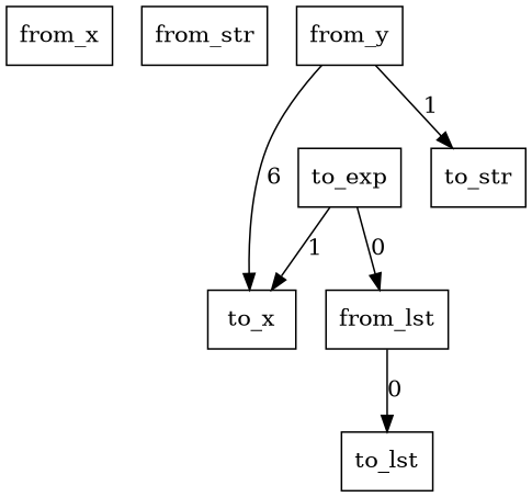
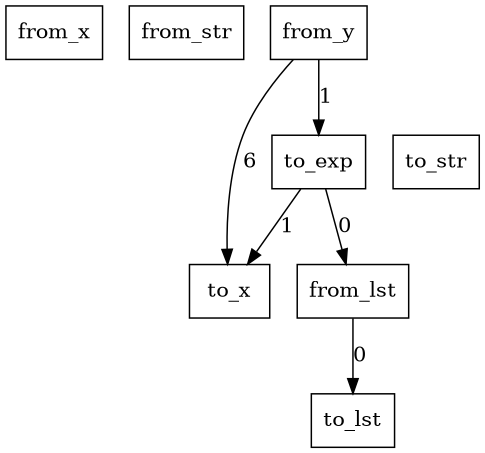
  digraph {
    rankdir=TB
    node [fillcolor=white shape=box style=filled]
    n1 [label=<from_x>]
    n2 [label=<from_str>]
    n3 [label=<from_lst>]
    n4 [label=<to_lst>]
    n5 [label=<from_y>]
    n6 [label=<to_x>]
    n7 [label=<to_exp>]
    n8 [label=<to_str>]
    n3 -> n4 [label=0]
    n5 -> n6 [label=6]
-   n5 -> n8 [label=1]
+   n5 -> n7 [label=1]
    n7 -> n3 [label=0]
    n7 -> n6 [label=1]
  }
